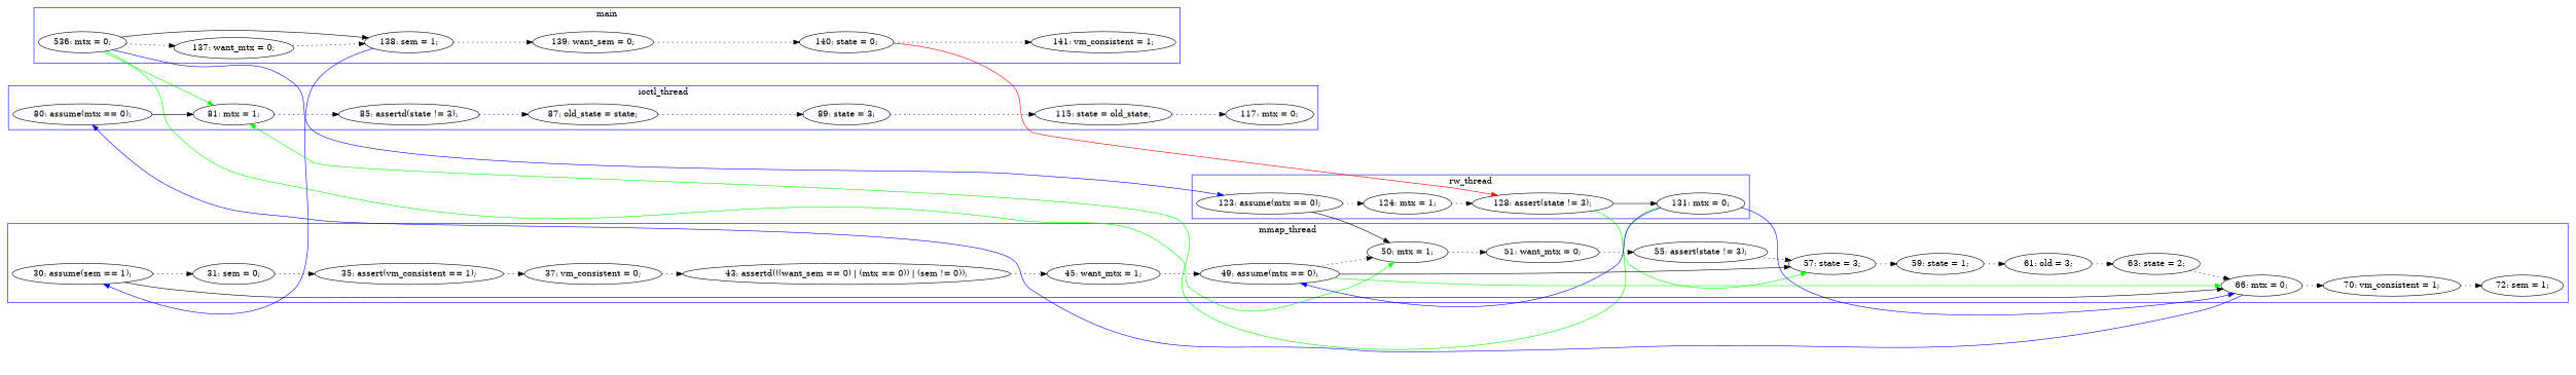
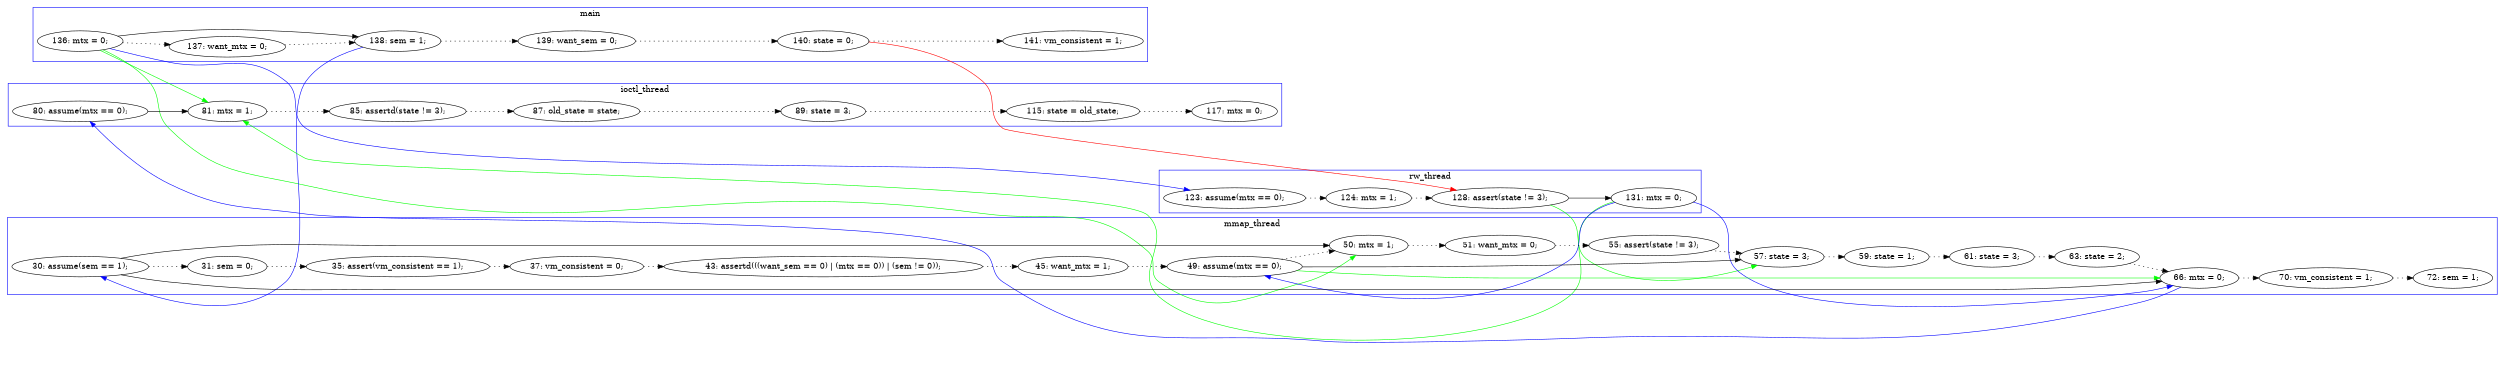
  digraph {
    rankdir=LR
    edge [color=black style=dotted]
-   n1 [label="536: mtx = 0;"]
+   n1 [label="136: mtx = 0;"]
    n2 [label="137: want_mtx = 0;"]
    n3 [label="140: state = 0;"]
    n4 [label="141: vm_consistent = 1;"]
    n5 [label="139: want_sem = 0;"]
    n6 [label="138: sem = 1;"]
    n7 [label="128: assert(state != 3);"]
    n8 [label="131: mtx = 0;"]
    n9 [label="123: assume(mtx == 0);"]
    n10 [label="124: mtx = 1;"]
    n11 [label="115: state = old_state;"]
    n12 [label="117: mtx = 0;"]
    n13 [label="87: old_state = state;"]
    n14 [label="89: state = 3;"]
    n15 [label="81: mtx = 1;"]
    n16 [label="80: assume(mtx == 0);"]
    n17 [label="85: assertd(state != 3);"]
    n18 [label="49: assume(mtx == 0);"]
    n19 [label="66: mtx = 0;"]
    n20 [label="50: mtx = 1;"]
    n21 [label="30: assume(sem == 1);"]
    n22 [label="37: vm_consistent = 0;"]
    n23 [label="43: assertd(((want_sem == 0) | (mtx == 0)) | (sem != 0));"]
    n24 [label="57: state = 3;"]
    n25 [label="45: want_mtx = 1;"]
    n26 [label="63: state = 2;"]
    n27 [label="51: want_mtx = 0;"]
    n28 [label="55: assert(state != 3);"]
    n29 [label="59: state = 1;"]
-   n30 [label="61: old = 3;"]
+   n30 [label="61: state = 3;"]
    n31 [label="31: sem = 0;"]
    n32 [label="70: vm_consistent = 1;"]
    n33 [label="72: sem = 1;"]
    n34 [label="35: assert(vm_consistent == 1);"]
    subgraph cluster_1 {
      color=blue
      label=main
      n1
      n2
      n3
      n4
      n5
      n6
    }
    subgraph cluster_2 {
      color=blue
      label=rw_thread
      n7
      n8
      n9
      n10
    }
    subgraph cluster_3 {
      color=blue
      label=ioctl_thread
      n11
      n12
      n13
      n14
      n15
      n16
      n17
    }
    subgraph cluster_4 {
      color=blue
      label=mmap_thread
      n18
      n19
      n20
      n21
      n22
      n23
      n24
      n25
      n26
      n27
      n28
      n29
      n30
      n31
      n32
      n33
      n34
    }
    n1 -> n2
    n1 -> n6 [color=Black style=""]
    n1 -> n9 [color=Blue constraint=false style=""]
    n1 -> n15 [color=Green constraint=false style=""]
    n1 -> n20 [color=Green constraint=false style=""]
    n2 -> n6
    n3 -> n4
    n3 -> n7 [color=Red constraint=false style=""]
    n5 -> n3
    n6 -> n5
    n6 -> n21 [color=Blue constraint=false style=""]
    n7 -> n8 [color=Black style=""]
    n7 -> n24 [color=Green constraint=false style=""]
    n8 -> n15 [color=Green constraint=false style=""]
    n8 -> n18 [color=Blue constraint=false style=""]
    n8 -> n19 [color=Blue constraint=false style=""]
    n9 -> n10
    n10 -> n7
    n11 -> n12
    n13 -> n14
    n14 -> n11
    n15 -> n17
    n16 -> n15 [color=Black style=""]
    n17 -> n13
    n18 -> n19 [color=Green style=""]
    n18 -> n20
    n18 -> n24 [color=Black style=""]
    n19 -> n16 [color=Blue constraint=false style=""]
    n19 -> n32
    n20 -> n27
    n21 -> n19 [color=Black style=""]
-   n9 -> n20 [color=Black style=""]
+   n21 -> n20 [color=Black style=""]
    n21 -> n31
    n22 -> n23
    n23 -> n25
    n24 -> n29
    n25 -> n18
    n26 -> n19
    n27 -> n28
    n28 -> n24
    n29 -> n30
    n30 -> n26
    n31 -> n34
    n32 -> n33
    n34 -> n22
  }
